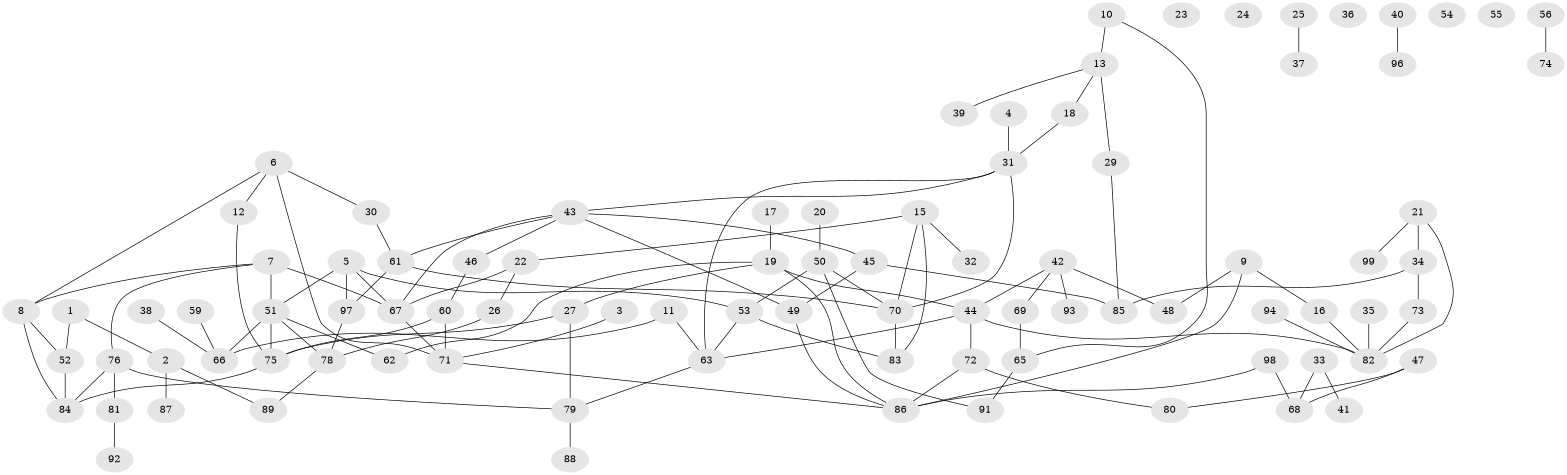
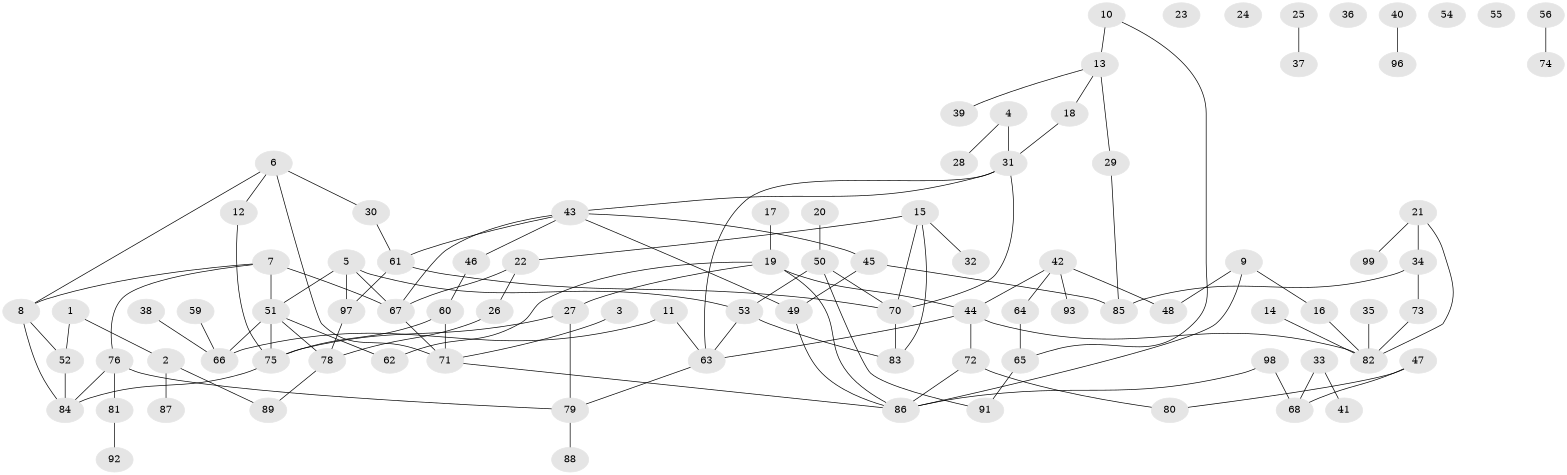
  graph {
    node [color=gray90 style=filled]
    1
    2
    52
    87
    89
    84
    3
    71
    86
    4
+   28
    31
    63
    70
    43
    5
    51
    53
    67
    n20 [label=97]
    66
    75
    62
    78
    83
    6
    8
    12
    30
    61
    7
    76
    79
    81
    9
    16
    48
    82
    10
    13
    65
    18
    29
    39
    91
    11
    85
-   14 [label=94]
+   14
    15
    22
    32
    26
    17
    19
    27
    44
    72
    20
    50
    21
    34
    n62 [label=99]
    73
    23
    24
    25
    37
    88
    45
    46
    49
    33
    41
    68
    35
    36
    38
    n78 [label=96]
    40
    42
-   64 [label=69]
+   64
    93
    60
    80
    47
    54
    55
    56
    74
    n90 [label=98]
    59
    92
    1 -- 2
    1 -- 52
    2 -- 87
    2 -- 89
    52 -- 84
    3 -- 71
    71 -- 86
+   4 -- 28
    4 -- 31
    31 -- 63
    31 -- 70
    31 -- 43
    63 -- 79
    70 -- 83
    43 -- 67
    43 -- 61
    43 -- 45
    43 -- 46
    43 -- 49
    5 -- 51
    5 -- 53
    5 -- 67
    5 -- n20
    51 -- 66
    51 -- 75
    51 -- 62
    51 -- 78
    53 -- 63
    53 -- 83
    67 -- 71
    n20 -- 78
    75 -- 84
    78 -- 89
    6 -- 71
    6 -- 8
    6 -- 12
    6 -- 30
    8 -- 52
    8 -- 84
    12 -- 75
    30 -- 61
    61 -- 70
    61 -- n20
    7 -- 51
    7 -- 67
    7 -- 8
    7 -- 76
    76 -- 84
    76 -- 79
    76 -- 81
    79 -- 88
    81 -- 92
    9 -- 86
    9 -- 16
    9 -- 48
    16 -- 82
    10 -- 13
    10 -- 65
    13 -- 18
    13 -- 29
    13 -- 39
    65 -- 91
    18 -- 31
    29 -- 85
    11 -- 63
    11 -- 66
    14 -- 82
    15 -- 70
    15 -- 83
    15 -- 22
    15 -- 32
    22 -- 67
    22 -- 26
    26 -- 78
    17 -- 19
    19 -- 86
    19 -- 62
    19 -- 27
    19 -- 44
    27 -- 75
    27 -- 79
    44 -- 63
    44 -- 82
    44 -- 72
    72 -- 86
    72 -- 80
    20 -- 50
    50 -- 70
    50 -- 53
    50 -- 91
    21 -- 82
    21 -- 34
    21 -- n62
    34 -- 85
    34 -- 73
    73 -- 82
    25 -- 37
    45 -- 85
    45 -- 49
    46 -- 60
    49 -- 86
    33 -- 41
    33 -- 68
    35 -- 82
    38 -- 66
    40 -- n78
    42 -- 48
    42 -- 44
    42 -- 64
    42 -- 93
    64 -- 65
    60 -- 71
    60 -- 75
    47 -- 68
    47 -- 80
    56 -- 74
    n90 -- 86
    n90 -- 68
    59 -- 66
  }
